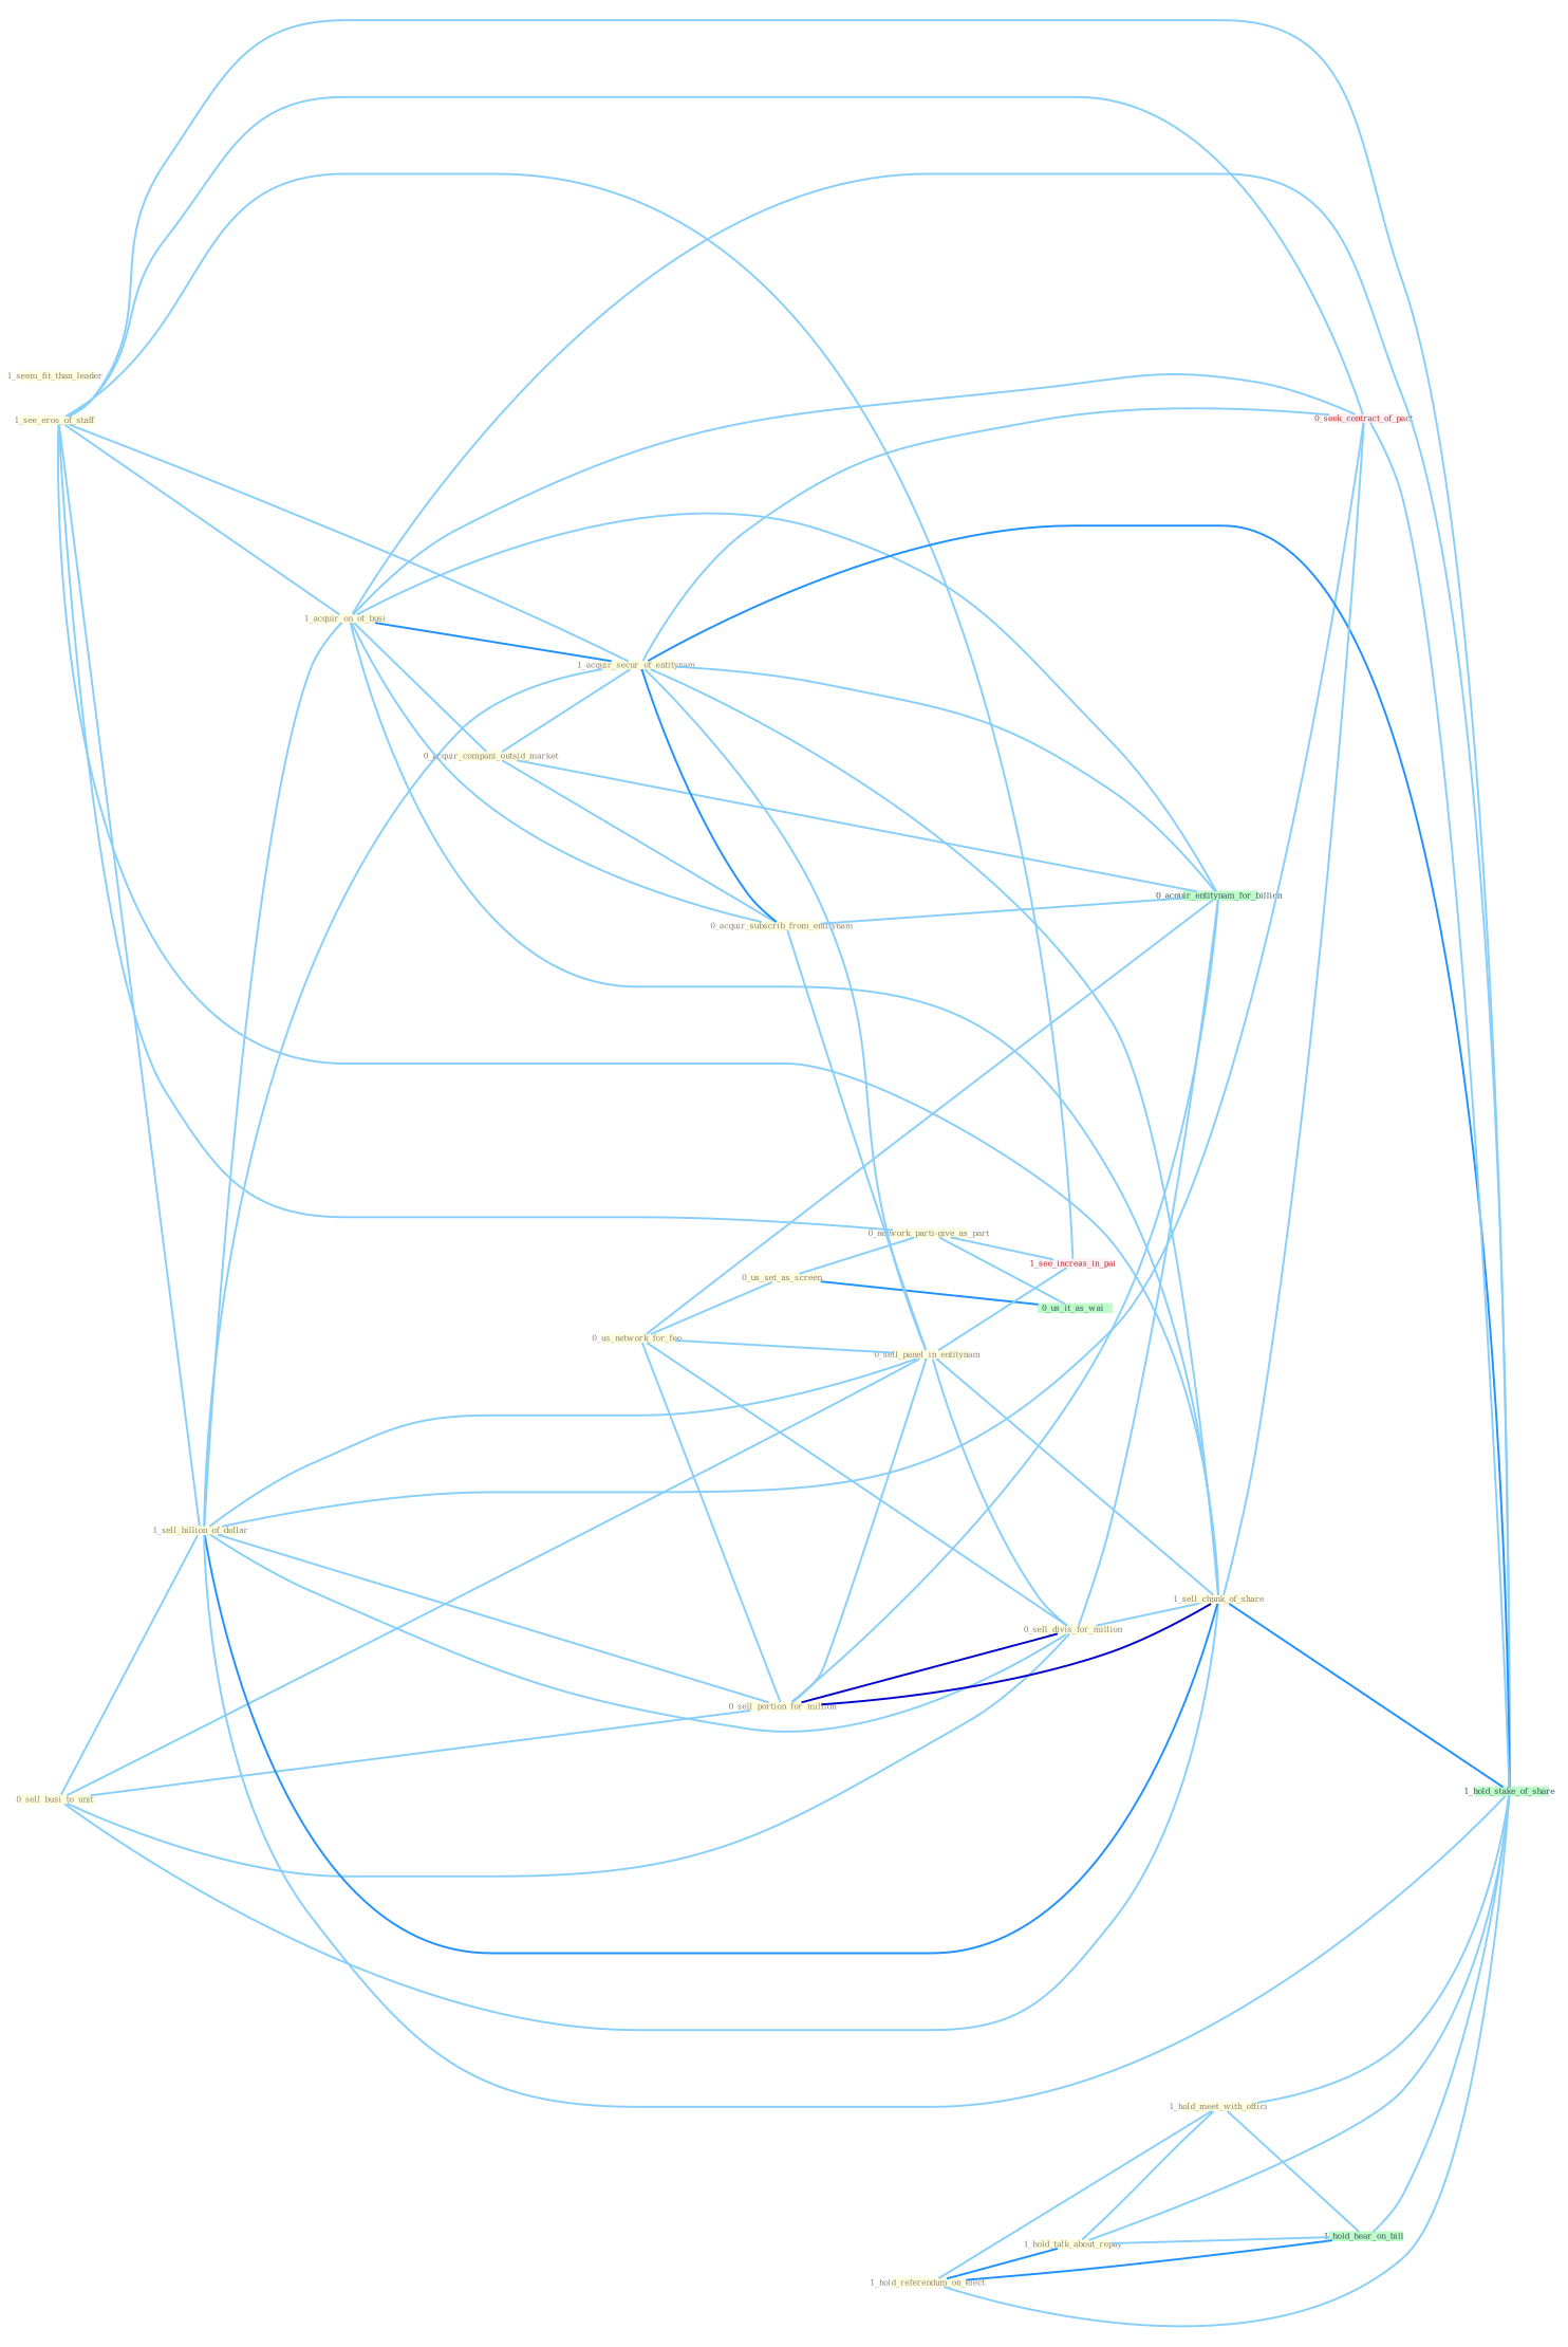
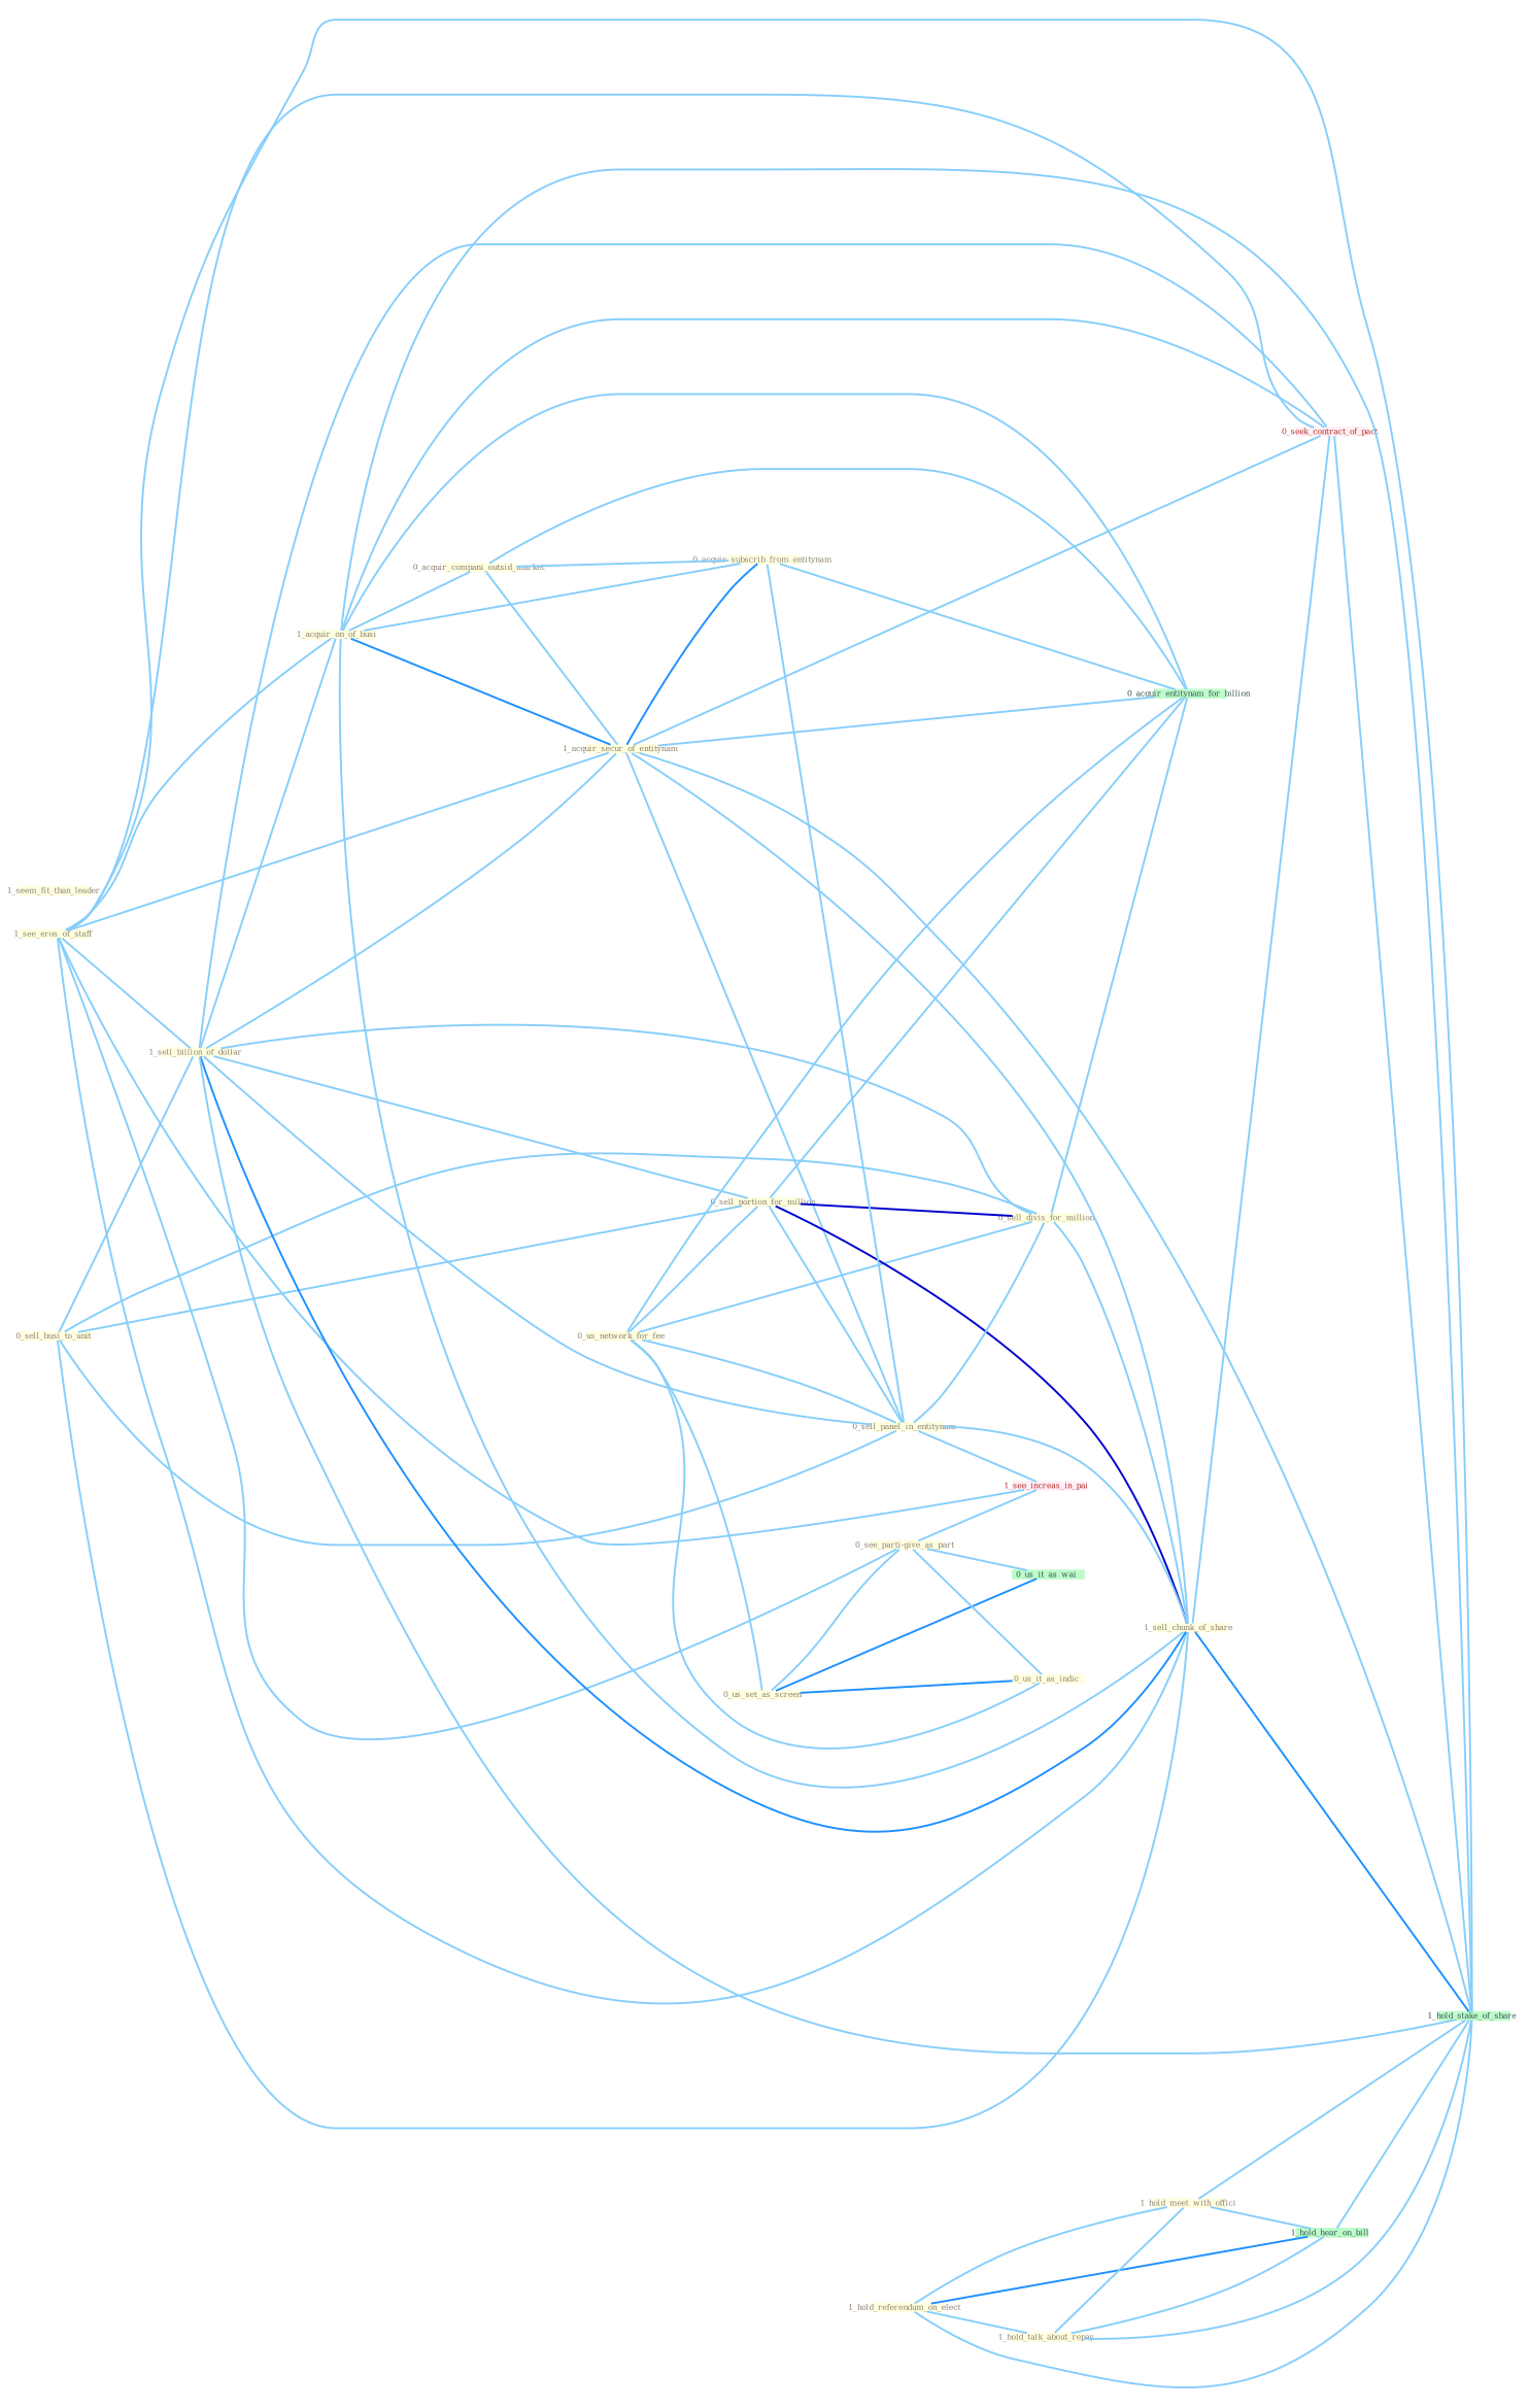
  graph {
    rankdir=LR
    node [color="#ffffe0" fixedsize=true fontcolor="#8b7d6b" fontsize=4 shape=polygon style=filled]
    edge [color="#87cefa" w=1]
    "1_see_eros_of_staff " [height=.06 width=.5]
    "0_sell_busi_to_unit " [height=.06 width=.5]
    "1_hold_referendum_on_elect " [height=.06 width=.5]
    "0_us_network_for_fee " [height=.06 width=.5]
    "1_hold_talk_about_repay " [height=.06 width=.5]
    "1_sell_billion_of_dollar " [height=.06 width=.5]
    "0_us_set_as_screen " [height=.06 width=.5]
    "1_acquir_on_of_busi " [height=.06 width=.5]
    "1_hold_meet_with_offici " [height=.06 width=.5]
    "0_acquir_compani_outsid_market " [height=.06 width=.5]
-   "0_see_parti-give_as_part " [height=.06 width=.5 label="0_network_parti-give_as_part"]
+   "0_see_parti-give_as_part " [height=.06 width=.5]
    "1_acquir_secur_of_entitynam " [height=.06 width=.5]
    "0_sell_portion_for_million " [height=.06 width=.5]
    "0_acquir_subscrib_from_entitynam " [height=.06 width=.5]
    "0_sell_panel_in_entitynam " [height=.06 width=.5]
    "0_sell_divis_for_million " [height=.06 width=.5]
+   "0_us_it_as_indic " [height=.06 width=.5]
    "1_seem_fit_than_leader " [height=.06 width=.5]
    "1_sell_chunk_of_share " [height=.06 width=.5]
    "0_seek_contract_of_pact " [color="#fff0f5" fontcolor="#b22222" height=.06 width=.5]
    "1_see_increas_in_pai " [color="#fff0f5" fontcolor="#b22222" height=.06 width=.5]
    "1_hold_stake_of_share " [color="#BDFCC9" fontcolor="#2f4f4f" height=.06 width=.5]
    "1_hold_hear_on_bill " [color="#BDFCC9" fontcolor="#2f4f4f" height=.06 width=.5]
    "0_acquir_entitynam_for_billion " [color="#BDFCC9" fontcolor="#2f4f4f" height=.06 width=.5]
    "0_us_it_as_wai " [color="#BDFCC9" fontcolor="#2f4f4f" height=.06 width=.5]
    subgraph sub_1 {
      "1_see_eros_of_staff "
      "0_sell_busi_to_unit "
      "1_hold_referendum_on_elect "
      "0_us_network_for_fee "
      "1_hold_talk_about_repay "
      "1_sell_billion_of_dollar "
      "0_us_set_as_screen "
      "1_acquir_on_of_busi "
      "1_hold_meet_with_offici "
      "0_acquir_compani_outsid_market "
      "0_see_parti-give_as_part "
      "1_acquir_secur_of_entitynam "
      "0_sell_portion_for_million "
      "0_acquir_subscrib_from_entitynam "
      "0_sell_panel_in_entitynam "
      "0_sell_divis_for_million "
+     "0_us_it_as_indic "
      "1_seem_fit_than_leader "
      "1_sell_chunk_of_share "
    }
    subgraph sub_2 {
      "0_seek_contract_of_pact "
      "1_see_increas_in_pai "
    }
    "1_see_eros_of_staff " -- "1_sell_billion_of_dollar "
    "1_see_eros_of_staff " -- "1_acquir_on_of_busi "
    "1_see_eros_of_staff " -- "0_see_parti-give_as_part "
    "1_see_eros_of_staff " -- "1_acquir_secur_of_entitynam "
    "1_see_eros_of_staff " -- "1_sell_chunk_of_share "
    "1_see_eros_of_staff " -- "0_seek_contract_of_pact "
    "1_see_eros_of_staff " -- "1_see_increas_in_pai "
    "1_see_eros_of_staff " -- "1_hold_stake_of_share "
    "0_sell_busi_to_unit " -- "1_sell_billion_of_dollar "
    "0_sell_busi_to_unit " -- "0_sell_portion_for_million "
    "0_sell_busi_to_unit " -- "0_sell_panel_in_entitynam "
    "0_sell_busi_to_unit " -- "0_sell_divis_for_million "
    "0_sell_busi_to_unit " -- "1_sell_chunk_of_share "
-   "1_hold_referendum_on_elect " -- "1_hold_talk_about_repay " [color="#1e90ff"]
+   "1_hold_referendum_on_elect " -- "1_hold_talk_about_repay "
    "1_hold_referendum_on_elect " -- "1_hold_meet_with_offici "
    "1_hold_referendum_on_elect " -- "1_hold_stake_of_share "
    "1_hold_referendum_on_elect " -- "1_hold_hear_on_bill " [color="#1e90ff" w=2]
    "0_us_network_for_fee " -- "0_us_set_as_screen "
    "0_us_network_for_fee " -- "0_sell_portion_for_million "
    "0_us_network_for_fee " -- "0_sell_panel_in_entitynam "
    "0_us_network_for_fee " -- "0_sell_divis_for_million "
+   "0_us_network_for_fee " -- "0_us_it_as_indic "
    "0_us_network_for_fee " -- "0_acquir_entitynam_for_billion "
    "1_hold_talk_about_repay " -- "1_hold_meet_with_offici "
    "1_hold_talk_about_repay " -- "1_hold_stake_of_share "
    "1_hold_talk_about_repay " -- "1_hold_hear_on_bill "
    "1_sell_billion_of_dollar " -- "1_acquir_on_of_busi "
    "1_sell_billion_of_dollar " -- "1_acquir_secur_of_entitynam "
    "1_sell_billion_of_dollar " -- "0_sell_portion_for_million "
    "1_sell_billion_of_dollar " -- "0_sell_panel_in_entitynam "
    "1_sell_billion_of_dollar " -- "0_sell_divis_for_million "
    "1_sell_billion_of_dollar " -- "1_sell_chunk_of_share " [color="#1e90ff" w=2]
    "1_sell_billion_of_dollar " -- "0_seek_contract_of_pact "
    "1_sell_billion_of_dollar " -- "1_hold_stake_of_share "
    "0_us_set_as_screen " -- "0_see_parti-give_as_part "
+   "0_us_set_as_screen " -- "0_us_it_as_indic " [color="#1e90ff" w=2]
    "0_us_set_as_screen " -- "0_us_it_as_wai " [color="#1e90ff" w=2]
    "1_acquir_on_of_busi " -- "0_acquir_compani_outsid_market "
    "1_acquir_on_of_busi " -- "1_acquir_secur_of_entitynam " [color="#1e90ff" w=2]
    "1_acquir_on_of_busi " -- "0_acquir_subscrib_from_entitynam "
    "1_acquir_on_of_busi " -- "1_sell_chunk_of_share "
    "1_acquir_on_of_busi " -- "0_seek_contract_of_pact "
    "1_acquir_on_of_busi " -- "1_hold_stake_of_share "
    "1_acquir_on_of_busi " -- "0_acquir_entitynam_for_billion "
    "1_hold_meet_with_offici " -- "1_hold_stake_of_share "
    "1_hold_meet_with_offici " -- "1_hold_hear_on_bill "
    "0_acquir_compani_outsid_market " -- "1_acquir_secur_of_entitynam "
    "0_acquir_compani_outsid_market " -- "0_acquir_subscrib_from_entitynam "
    "0_acquir_compani_outsid_market " -- "0_acquir_entitynam_for_billion "
+   "0_see_parti-give_as_part " -- "0_us_it_as_indic "
    "0_see_parti-give_as_part " -- "1_see_increas_in_pai "
    "0_see_parti-give_as_part " -- "0_us_it_as_wai "
    "1_acquir_secur_of_entitynam " -- "0_acquir_subscrib_from_entitynam " [color="#1e90ff" w=2]
    "1_acquir_secur_of_entitynam " -- "0_sell_panel_in_entitynam "
    "1_acquir_secur_of_entitynam " -- "1_sell_chunk_of_share "
    "1_acquir_secur_of_entitynam " -- "0_seek_contract_of_pact "
-   "1_acquir_secur_of_entitynam " -- "1_hold_stake_of_share " [color="#1e90ff"]
+   "1_acquir_secur_of_entitynam " -- "1_hold_stake_of_share "
    "1_acquir_secur_of_entitynam " -- "0_acquir_entitynam_for_billion "
    "0_sell_portion_for_million " -- "0_sell_panel_in_entitynam "
    "0_sell_portion_for_million " -- "0_sell_divis_for_million " [color="#0000cd" w=3]
    "0_sell_portion_for_million " -- "1_sell_chunk_of_share " [color="#0000cd"]
    "0_sell_portion_for_million " -- "0_acquir_entitynam_for_billion "
    "0_acquir_subscrib_from_entitynam " -- "0_sell_panel_in_entitynam "
    "0_acquir_subscrib_from_entitynam " -- "0_acquir_entitynam_for_billion "
    "0_sell_panel_in_entitynam " -- "0_sell_divis_for_million "
    "0_sell_panel_in_entitynam " -- "1_sell_chunk_of_share "
    "0_sell_panel_in_entitynam " -- "1_see_increas_in_pai "
    "0_sell_divis_for_million " -- "1_sell_chunk_of_share "
    "0_sell_divis_for_million " -- "0_acquir_entitynam_for_billion "
    "1_sell_chunk_of_share " -- "0_seek_contract_of_pact "
    "1_sell_chunk_of_share " -- "1_hold_stake_of_share " [color="#1e90ff" w=2]
    "0_seek_contract_of_pact " -- "1_hold_stake_of_share "
    "1_hold_hear_on_bill " -- "1_hold_stake_of_share "
  }
